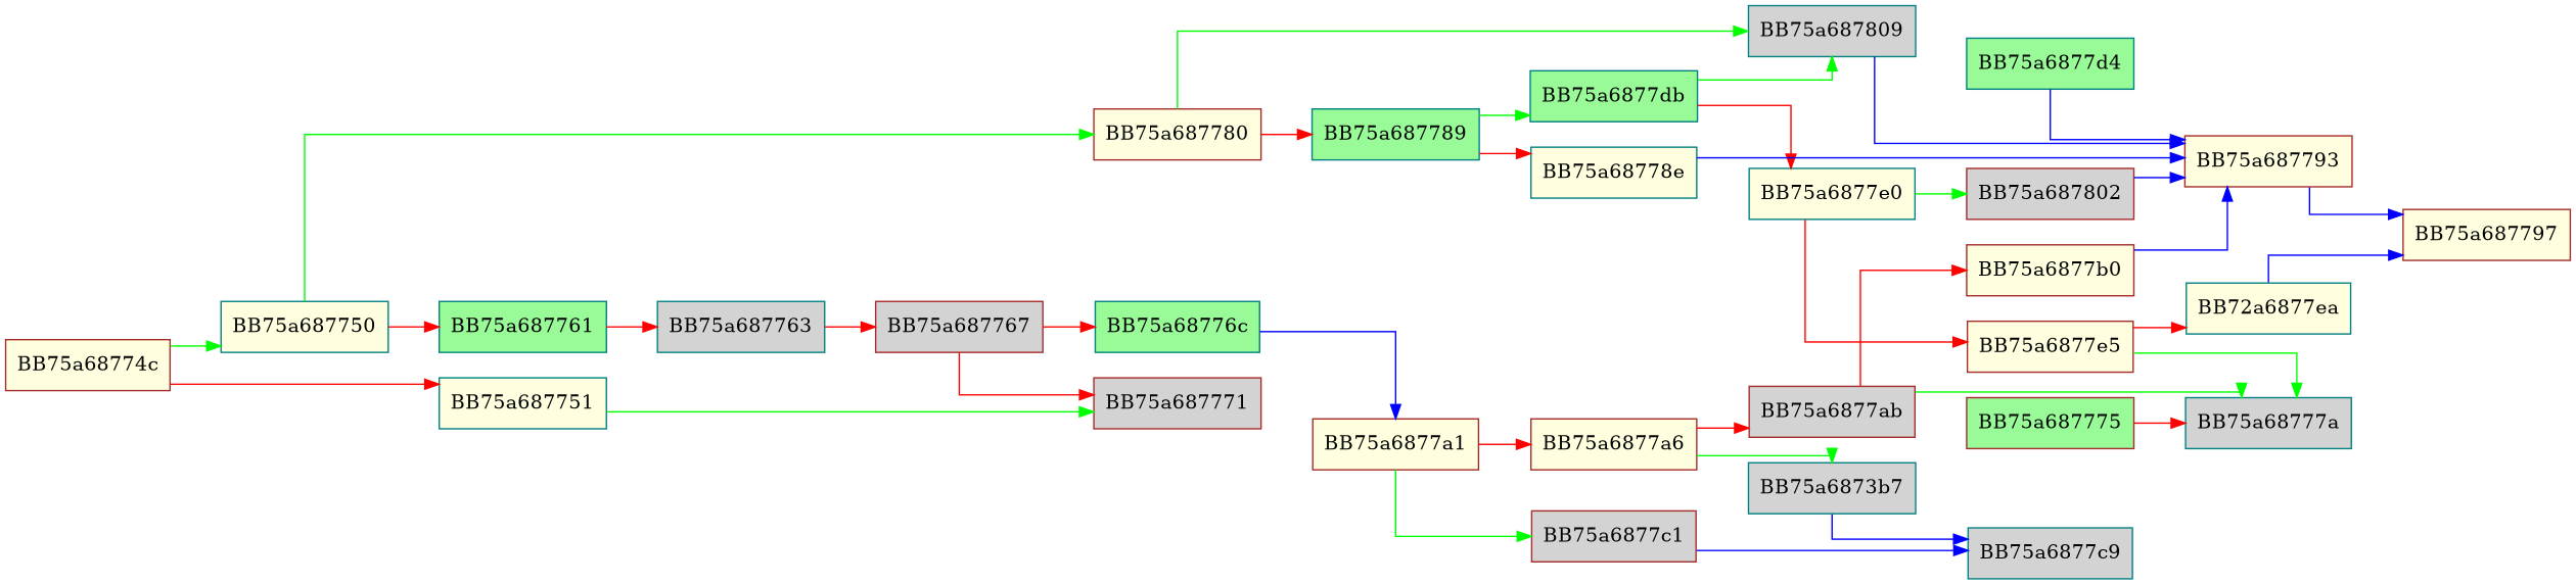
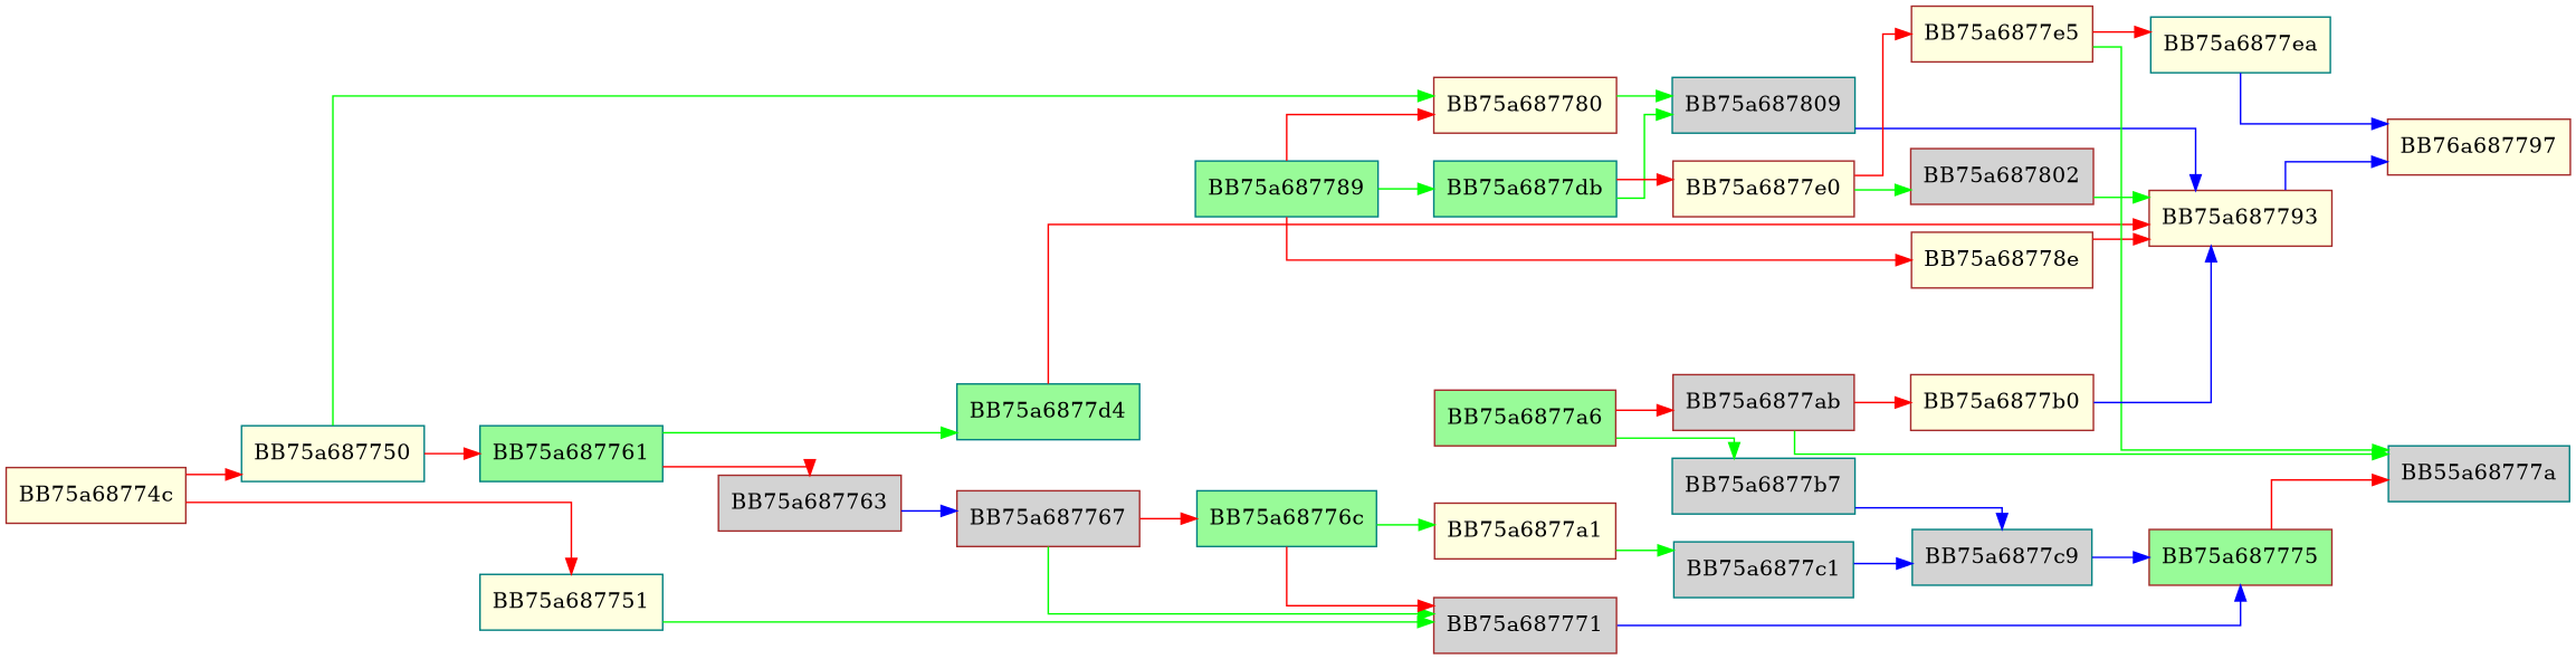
  digraph {
    rankdir=LR
    splines=ortho
    node [color=teal fillcolor=lightyellow shape=box style=filled]
    edge [color=red]
    BB75a68774c [color=brown]
    n2 [label=BB75a687750]
    BB75a687751
    BB75a687780 [color=brown]
    BB75a687761 [fillcolor=palegreen]
    BB75a687771 [color=brown fillcolor=lightgrey]
    BB75a687809 [fillcolor=lightgrey]
    BB75a687789 [fillcolor=palegreen]
    BB75a6877d4 [fillcolor=palegreen]
-   BB75a687763 [fillcolor=lightgrey]
+   BB75a687763 [color=brown fillcolor=lightgrey]
    BB75a687793 [color=brown]
    BB75a6877db [fillcolor=palegreen]
-   BB75a68778e
+   BB75a68778e [color=brown]
    BB75a687767 [color=brown fillcolor=lightgrey]
-   BB75a687797 [color=brown]
+   BB75a687797 [color=brown label=BB76a687797]
    BB75a687775 [color=brown fillcolor=palegreen]
    BB75a68776c [fillcolor=palegreen]
-   BB75a68777a [fillcolor=lightgrey]
+   BB75a68777a [fillcolor=lightgrey label=BB55a68777a]
    BB75a6877a1 [color=brown]
-   BB75a6877c1 [color=brown fillcolor=lightgrey]
-   BB75a6877a6 [color=brown]
+   BB75a6877c1 [fillcolor=lightgrey]
+   BB75a6877a6 [color=brown fillcolor=palegreen]
    BB75a6877c9 [fillcolor=lightgrey]
-   BB75a6877b7 [fillcolor=lightgrey label=BB75a6873b7]
+   BB75a6877b7 [fillcolor=lightgrey]
    BB75a6877ab [color=brown fillcolor=lightgrey]
-   BB75a6877e0
+   BB75a6877e0 [color=brown]
    BB75a687802 [color=brown fillcolor=lightgrey]
    BB75a6877e5 [color=brown]
    BB75a6877b0 [color=brown]
-   BB75a6877ea [label=BB72a6877ea]
-   BB75a68774c -> n2 [color=green]
+   BB75a6877ea
+   BB75a68774c -> n2
    BB75a68774c -> BB75a687751
    n2 -> BB75a687780 [color=green]
    n2 -> BB75a687761
    BB75a687751 -> BB75a687771 [color=green]
    BB75a687780 -> BB75a687809 [color=green]
-   BB75a687780 -> BB75a687789
+   BB75a687789 -> BB75a687780
+   BB75a687761 -> BB75a6877d4 [color=green]
    BB75a687761 -> BB75a687763
+   BB75a687771 -> BB75a687775 [color=blue]
    BB75a687809 -> BB75a687793 [color=blue]
    BB75a687789 -> BB75a6877db [color=green]
    BB75a687789 -> BB75a68778e
-   BB75a6877d4 -> BB75a687793 [color=blue]
-   BB75a687763 -> BB75a687767
+   BB75a6877d4 -> BB75a687793
+   BB75a687763 -> BB75a687767 [color=blue]
    BB75a687793 -> BB75a687797 [color=blue]
    BB75a6877db -> BB75a687809 [color=green]
    BB75a6877db -> BB75a6877e0
-   BB75a68778e -> BB75a687793 [color=blue]
-   BB75a687767 -> BB75a687771
+   BB75a68778e -> BB75a687793
+   BB75a687767 -> BB75a687771 [color=green]
    BB75a687767 -> BB75a68776c
    BB75a687775 -> BB75a68777a
-   BB75a68776c -> BB75a6877a1 [color=blue]
+   BB75a68776c -> BB75a687771
+   BB75a68776c -> BB75a6877a1 [color=green]
    BB75a6877a1 -> BB75a6877c1 [color=green]
-   BB75a6877a1 -> BB75a6877a6
    BB75a6877c1 -> BB75a6877c9 [color=blue]
    BB75a6877a6 -> BB75a6877b7 [color=green]
    BB75a6877a6 -> BB75a6877ab
+   BB75a6877c9 -> BB75a687775 [color=blue]
    BB75a6877b7 -> BB75a6877c9 [color=blue]
    BB75a6877ab -> BB75a68777a [color=green]
    BB75a6877ab -> BB75a6877b0
    BB75a6877e0 -> BB75a687802 [color=green]
    BB75a6877e0 -> BB75a6877e5
-   BB75a687802 -> BB75a687793 [color=blue]
+   BB75a687802 -> BB75a687793 [color=green]
    BB75a6877e5 -> BB75a68777a [color=green]
    BB75a6877e5 -> BB75a6877ea
    BB75a6877b0 -> BB75a687793 [color=blue]
    BB75a6877ea -> BB75a687797 [color=blue]
  }
